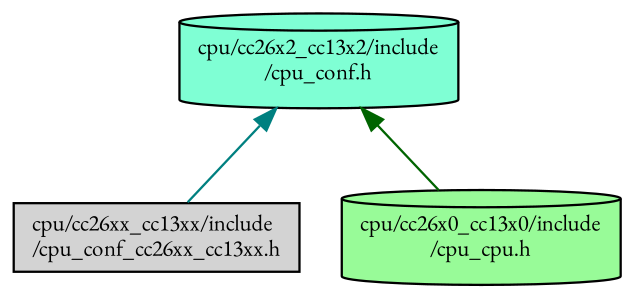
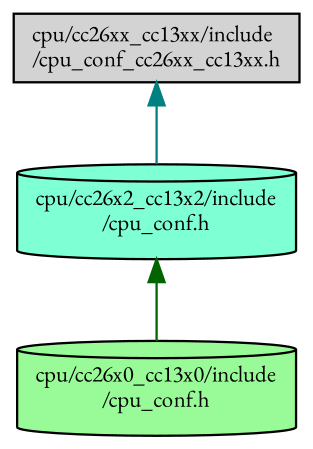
  digraph {
    fontname="EB Garamond"
    node [color=black fontname="EB Garamond" fontsize=10 shape=cylinder style=filled]
    edge [dir=back fontname="EB Garamond" fontsize=10 labelfontname=Helvetica labelfontsize=10 style=solid]
    n1 [fillcolor=lightgrey fontcolor=black height=0.2 label="cpu/cc26xx_cc13xx/include\l/cpu_conf_cc26xx_cc13xx.h" shape=box width=0.4]
    n2 [fillcolor=aquamarine height=0.2 label="cpu/cc26x2_cc13x2/include\l/cpu_conf.h" width=0.4]
-   n3 [fillcolor=palegreen height=0.2 label="cpu/cc26x0_cc13x0/include\l/cpu_cpu.h" width=0.4]
-   n2 -> n1 [color=teal]
+   n3 [fillcolor=palegreen height=0.2 label="cpu/cc26x0_cc13x0/include\l/cpu_conf.h" width=0.4]
+   n1 -> n2 [color=teal]
    n2 -> n3 [color=darkgreen]
  }
